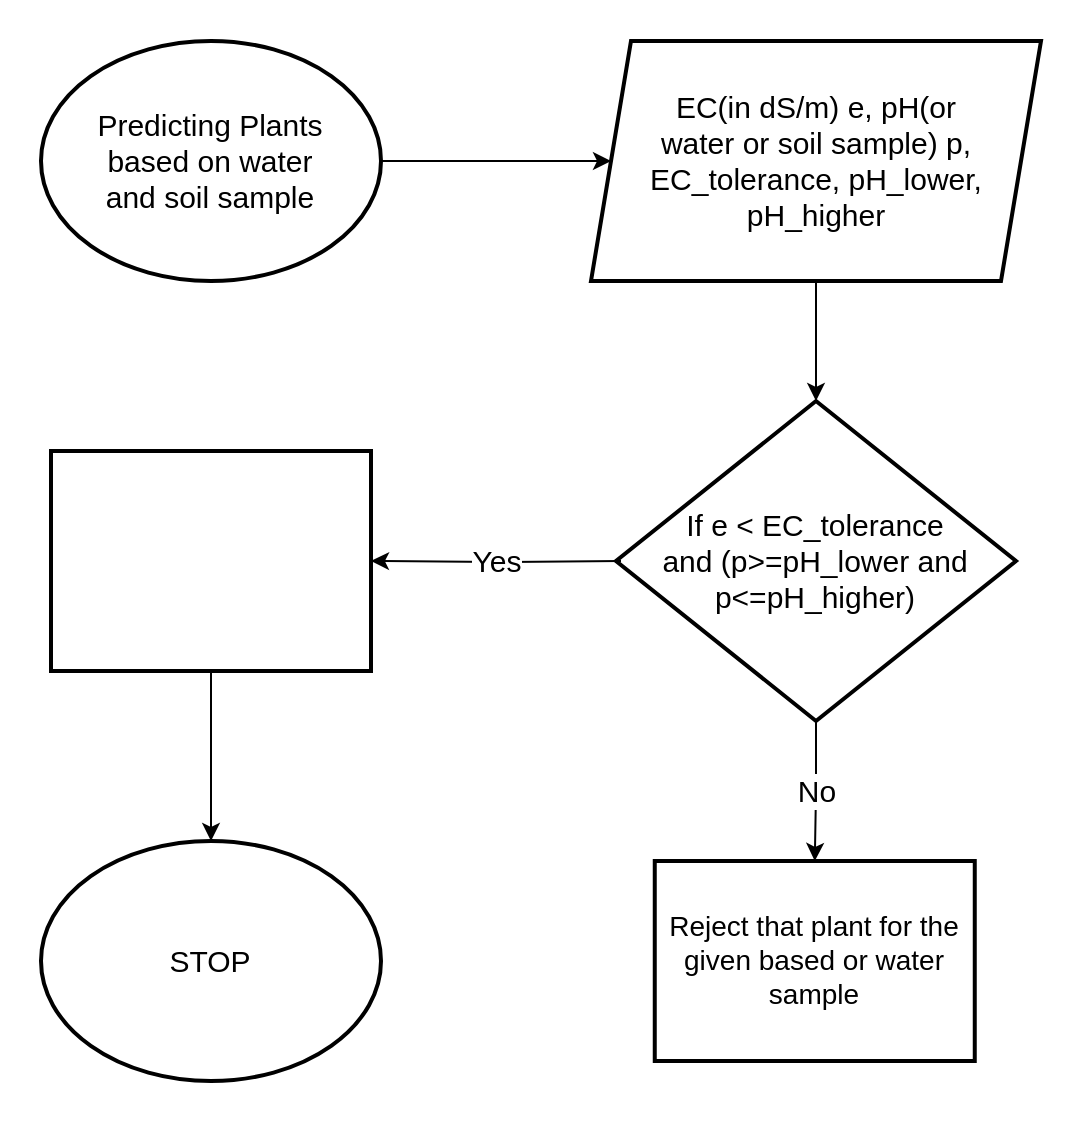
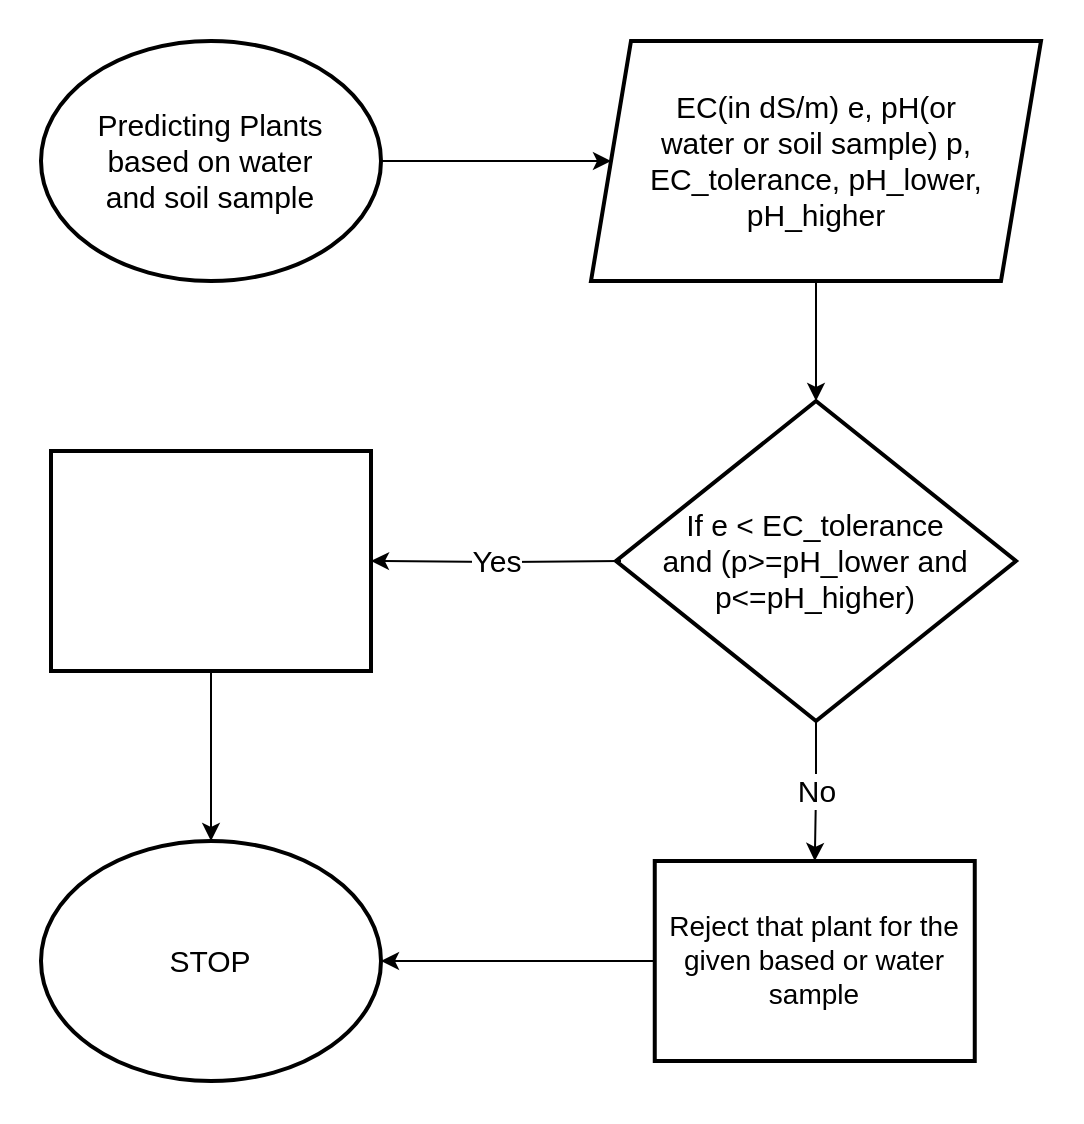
  <mxCell id="0" />
  <mxCell id="1" parent="0" />
  <mxCell id="2" value="" style="edgeStyle=orthogonalEdgeStyle;rounded=0;orthogonalLoop=1;jettySize=auto;html=1;" edge="1" parent="1" source="3" target="6"><mxGeometry relative="1" as="geometry" /></mxCell>
  <mxCell id="3" value="" style="strokeWidth=2;html=1;shape=mxgraph.flowchart.start_1;whiteSpace=wrap;" vertex="1" parent="1"><mxGeometry x="20" y="20" width="170" height="120" as="geometry" /></mxCell>
  <mxCell id="4" value="&lt;span&gt;&lt;font style=&quot;font-size: 15px&quot;&gt;STOP&lt;/font&gt;&lt;/span&gt;" style="strokeWidth=2;html=1;shape=mxgraph.flowchart.start_1;whiteSpace=wrap;" vertex="1" parent="1"><mxGeometry x="20" y="420" width="170" height="120" as="geometry" /></mxCell>
  <mxCell id="5" value="" style="edgeStyle=orthogonalEdgeStyle;rounded=0;orthogonalLoop=1;jettySize=auto;html=1;" edge="1" parent="1" source="6" target="8"><mxGeometry relative="1" as="geometry" /></mxCell>
  <mxCell id="6" value="" style="shape=parallelogram;perimeter=parallelogramPerimeter;whiteSpace=wrap;html=1;fixedSize=1;strokeWidth=2;align=center;" vertex="1" parent="1"><mxGeometry x="295" y="20" width="225" height="120" as="geometry" /></mxCell>
  <mxCell id="7" value="&lt;font style=&quot;font-size: 15px&quot;&gt;No&lt;/font&gt;" style="edgeStyle=orthogonalEdgeStyle;rounded=0;orthogonalLoop=1;jettySize=auto;html=1;" edge="1" parent="1" source="8" target="16"><mxGeometry relative="1" as="geometry" /></mxCell>
  <mxCell id="8" value="" style="rhombus;whiteSpace=wrap;html=1;strokeWidth=2;" vertex="1" parent="1"><mxGeometry x="307.5" y="200" width="200" height="160" as="geometry" /></mxCell>
  <mxCell id="9" value="&lt;span style=&quot;font-size: 15px&quot;&gt;Predicting Plants based on water and soil sample&lt;/span&gt;" style="text;html=1;strokeColor=none;fillColor=none;align=center;verticalAlign=middle;whiteSpace=wrap;rounded=0;" vertex="1" parent="1"><mxGeometry x="40" y="70" width="130" height="20" as="geometry" /></mxCell>
  <mxCell id="10" value="&lt;span style=&quot;font-size: 15px&quot;&gt;EC(in dS/m) e, pH(or water or soil sample) p, EC_tolerance, pH_lower, pH_higher&lt;/span&gt;" style="text;html=1;strokeColor=none;fillColor=none;align=center;verticalAlign=middle;whiteSpace=wrap;rounded=0;" vertex="1" parent="1"><mxGeometry x="317.5" y="70" width="180" height="20" as="geometry" /></mxCell>
  <mxCell id="11" value="&lt;font style=&quot;font-size: 15px&quot;&gt;Yes&lt;/font&gt;" style="edgeStyle=orthogonalEdgeStyle;rounded=0;orthogonalLoop=1;jettySize=auto;html=1;" edge="1" parent="1" target="14"><mxGeometry relative="1" as="geometry"><mxPoint x="310" y="280" as="sourcePoint" /></mxGeometry></mxCell>
  <mxCell id="12" value="&lt;font style=&quot;font-size: 15px&quot;&gt;If e &amp;lt; EC_tolerance and (p&amp;gt;=pH_lower and p&amp;lt;=pH_higher)&lt;/font&gt;" style="text;html=1;strokeColor=none;fillColor=none;align=center;verticalAlign=middle;whiteSpace=wrap;rounded=0;" vertex="1" parent="1"><mxGeometry x="328.13" y="240" width="158.75" height="80" as="geometry" /></mxCell>
  <mxCell id="13" style="edgeStyle=orthogonalEdgeStyle;rounded=0;orthogonalLoop=1;jettySize=auto;html=1;entryX=0.5;entryY=0;entryDx=0;entryDy=0;entryPerimeter=0;" edge="1" parent="1" source="14" target="4"><mxGeometry relative="1" as="geometry" /></mxCell>
  <mxCell id="14" value="" style="whiteSpace=wrap;html=1;strokeWidth=2;" vertex="1" parent="1"><mxGeometry x="25" y="225" width="160" height="110" as="geometry" /></mxCell>
+ <mxCell id="15" style="edgeStyle=orthogonalEdgeStyle;rounded=0;orthogonalLoop=1;jettySize=auto;html=1;" edge="1" parent="1" source="16" target="4"><mxGeometry relative="1" as="geometry" /></mxCell>
  <mxCell id="16" value="&lt;span&gt;&lt;font style=&quot;font-size: 14px&quot;&gt;Reject that plant for the given based or water sample&lt;/font&gt;&lt;/span&gt;" style="whiteSpace=wrap;html=1;strokeWidth=2;" vertex="1" parent="1"><mxGeometry x="326.88" y="430" width="160" height="100" as="geometry" /></mxCell>
